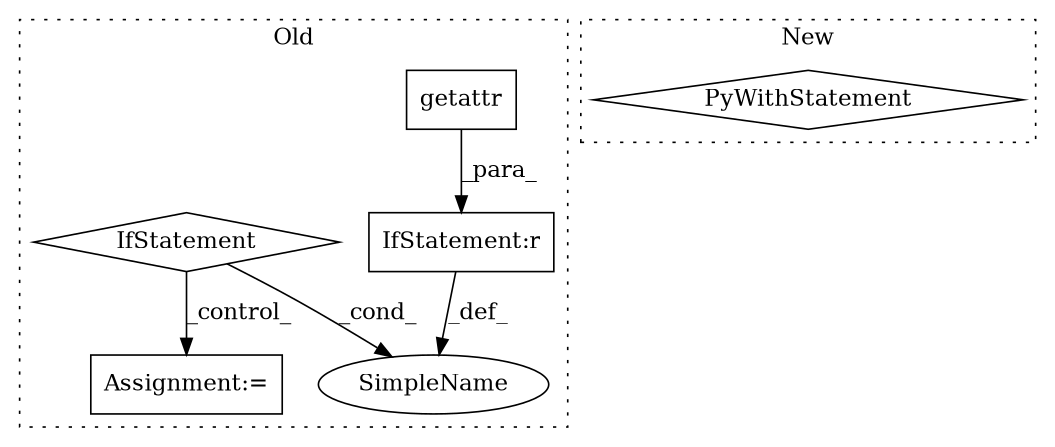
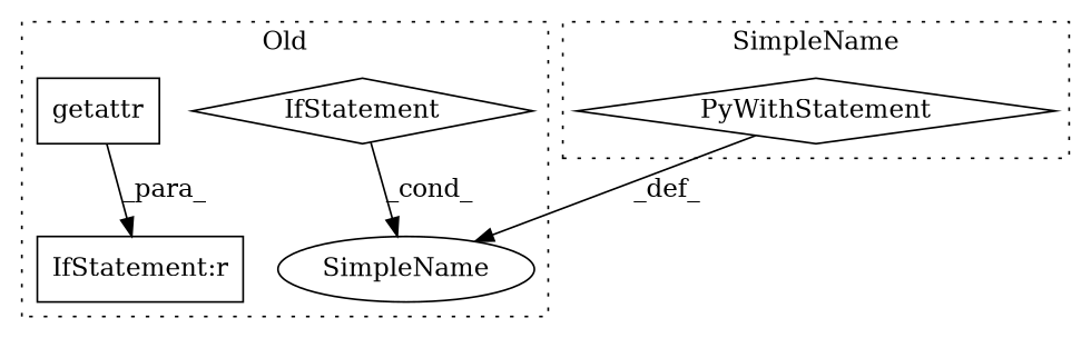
  digraph {
    node [shape=box]
    n1 [a=32 l="8,1" label=getattr s="917,933"]
    n2 [a=27 l=4 label="IfStatement:r" s=965]
    n3 [a=25 l="4,2" label=IfStatement s="952,973" shape=diamond]
-   n4 [a=7 l=1 label="Assignment:=" s=1120]
    n5 [a=42 label=SimpleName shape=ellipse]
    n6 [a=104 l="10,2" label=PyWithStatement s="471,498" shape=diamond]
    subgraph cluster_1 {
      label=Old
      style=dotted
      n1
      n2
      n3
-     n4
      n5
    }
    subgraph cluster_2 {
-     label=New
+     label=SimpleName
      style=dotted
      n6
    }
    n1 -> n2 [label=_para_]
-   n2 -> n5 [label=_def_]
-   n3 -> n4 [label=_control_]
+   n6 -> n5 [label=_def_]
    n3 -> n5 [label=_cond_]
  }
